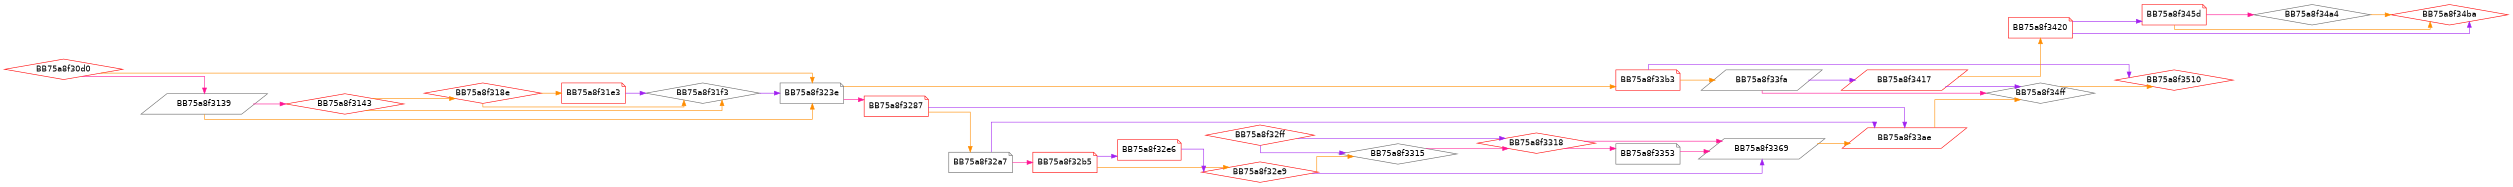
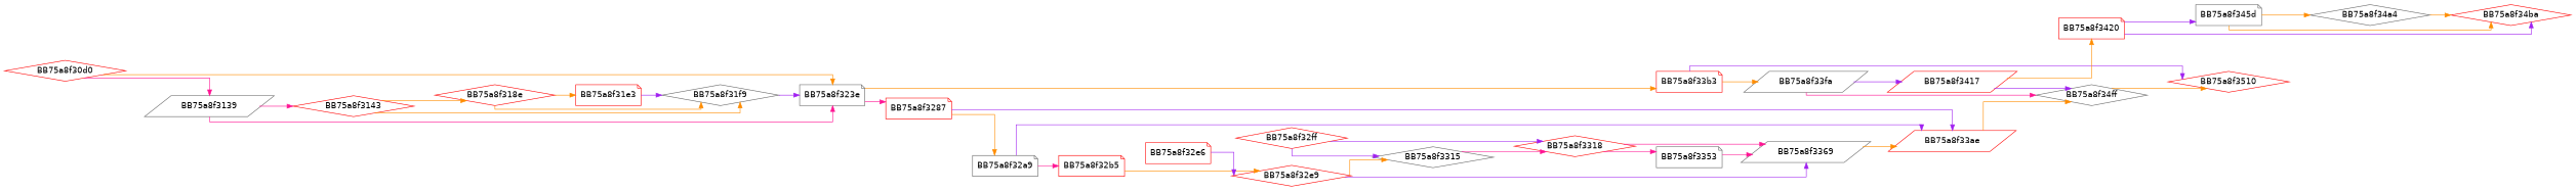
  digraph {
    fontname="DejaVu Sans"
    rankdir=LR
    splines=ortho
    node [color=red fontname="DejaVu Sans" shape=diamond]
    edge [color=darkorange fontname="DejaVu Sans"]
    BB75a8f323e [color=gray40 shape=note]
    BB75a8f30d0
    BB75a8f3139 [color=gray40 shape=parallelogram]
    BB75a8f33b3 [shape=note]
    BB75a8f3287 [shape=note]
    BB75a8f3143
    BB75a8f3510
    BB75a8f33fa [color=gray40 shape=parallelogram]
    BB75a8f33ae [shape=parallelogram]
-   BB75a8f32a7 [color=gray40 shape=note]
-   BB75a8f31f9 [color=gray40 label=BB75a8f31f3]
+   BB75a8f32a7 [color=gray40 shape=note label=BB75a8f32a9]
+   BB75a8f31f9 [color=gray40]
    BB75a8f318e
    BB75a8f31e3 [shape=note]
    BB75a8f34ff [color=gray40]
    BB75a8f3417 [shape=parallelogram]
    BB75a8f32b5 [shape=note]
    BB75a8f32e9
    BB75a8f32e6 [shape=note]
    BB75a8f3369 [color=gray40 shape=parallelogram]
    BB75a8f3315 [color=gray40]
    BB75a8f32ff
    BB75a8f3318
    BB75a8f3353 [color=gray40 shape=note]
    BB75a8f3420 [shape=note]
    BB75a8f34ba
-   BB75a8f345d [shape=note]
+   BB75a8f345d [color=gray40 shape=note]
    BB75a8f34a4 [color=gray40]
    BB75a8f323e -> BB75a8f33b3
    BB75a8f323e -> BB75a8f3287 [color=deeppink]
    BB75a8f30d0 -> BB75a8f323e
    BB75a8f30d0 -> BB75a8f3139 [color=deeppink]
-   BB75a8f3139 -> BB75a8f323e
+   BB75a8f3139 -> BB75a8f323e [color=deeppink]
    BB75a8f3139 -> BB75a8f3143 [color=deeppink]
    BB75a8f33b3 -> BB75a8f3510 [color=purple]
    BB75a8f33b3 -> BB75a8f33fa
    BB75a8f3287 -> BB75a8f33ae [color=purple]
    BB75a8f3287 -> BB75a8f32a7
    BB75a8f3143 -> BB75a8f31f9
    BB75a8f3143 -> BB75a8f318e
    BB75a8f33fa -> BB75a8f34ff [color=deeppink]
    BB75a8f33fa -> BB75a8f3417 [color=purple]
    BB75a8f33ae -> BB75a8f34ff
    BB75a8f32a7 -> BB75a8f33ae [color=purple]
    BB75a8f32a7 -> BB75a8f32b5 [color=deeppink]
    BB75a8f31f9 -> BB75a8f323e [color=purple]
    BB75a8f318e -> BB75a8f31f9
    BB75a8f318e -> BB75a8f31e3
    BB75a8f31e3 -> BB75a8f31f9 [color=purple]
    BB75a8f34ff -> BB75a8f3510
    BB75a8f3417 -> BB75a8f34ff [color=purple]
    BB75a8f3417 -> BB75a8f3420
    BB75a8f32b5 -> BB75a8f32e9
-   BB75a8f32b5 -> BB75a8f32e6 [color=purple]
    BB75a8f32e9 -> BB75a8f3369 [color=purple]
    BB75a8f32e9 -> BB75a8f3315
    BB75a8f32e6 -> BB75a8f32e9 [color=purple]
    BB75a8f3369 -> BB75a8f33ae
    BB75a8f3315 -> BB75a8f3318 [color=deeppink]
    BB75a8f32ff -> BB75a8f3315 [color=purple]
    BB75a8f32ff -> BB75a8f3318 [color=purple]
    BB75a8f3318 -> BB75a8f3369 [color=deeppink]
    BB75a8f3318 -> BB75a8f3353 [color=deeppink]
    BB75a8f3353 -> BB75a8f3369 [color=deeppink]
    BB75a8f3420 -> BB75a8f34ba [color=purple]
    BB75a8f3420 -> BB75a8f345d [color=purple]
    BB75a8f345d -> BB75a8f34ba
-   BB75a8f345d -> BB75a8f34a4 [color=deeppink]
+   BB75a8f345d -> BB75a8f34a4
    BB75a8f34a4 -> BB75a8f34ba
  }
